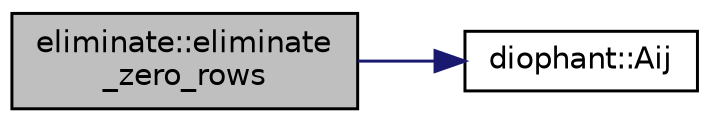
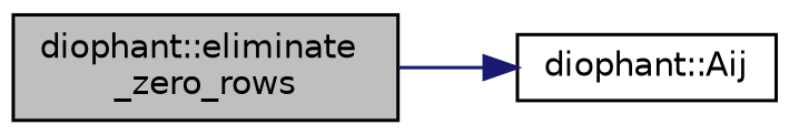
  digraph {
    rankdir=LR
    node [color=black fontname=Helvetica fontsize=10 shape=record style=filled]
-   n1 [fillcolor=grey75 fontcolor=black height=0.2 label="eliminate::eliminate\l_zero_rows" width=0.4]
+   n1 [fillcolor=grey75 fontcolor=black height=0.2 label="diophant::eliminate\l_zero_rows" width=0.4]
    n2 [fillcolor=white height=0.2 label="diophant::Aij" width=0.4]
    n1 -> n2 [color=midnightblue fontname=Helvetica fontsize=10 labelfontname=Helvetica labelfontsize=10 style=solid]
  }
